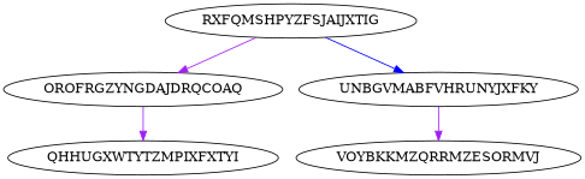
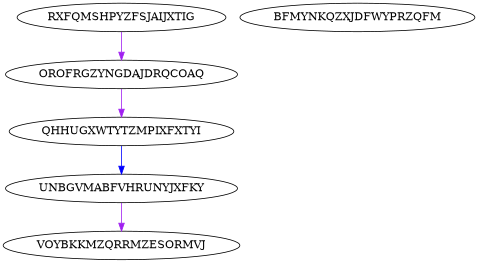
  digraph {
    node [Processor=3 Start=0 Weight=19]
    edge [color=purple]
    RXFQMSHPYZFSJAIJXTIG [Processor=2]
    OROFRGZYNGDAJDRQCOAQ [Start=35 Weight=10]
    QHHUGXWTYTZMPIXFXTYI
+   BFMYNKQZXJDFWYPRZQFM [Processor=2 Start=19 Weight=18]
    VOYBKKMZQRRMZESORMVJ [Start=45 Weight=12]
    UNBGVMABFVHRUNYJXFKY [Start=19 Weight=16]
    RXFQMSHPYZFSJAIJXTIG -> OROFRGZYNGDAJDRQCOAQ [Weight=10]
    OROFRGZYNGDAJDRQCOAQ -> QHHUGXWTYTZMPIXFXTYI [Weight=16]
-   RXFQMSHPYZFSJAIJXTIG -> UNBGVMABFVHRUNYJXFKY [Weight=15 color=blue]
+   QHHUGXWTYTZMPIXFXTYI -> UNBGVMABFVHRUNYJXFKY [Weight=15 color=blue]
    UNBGVMABFVHRUNYJXFKY -> VOYBKKMZQRRMZESORMVJ [Weight=11]
  }
